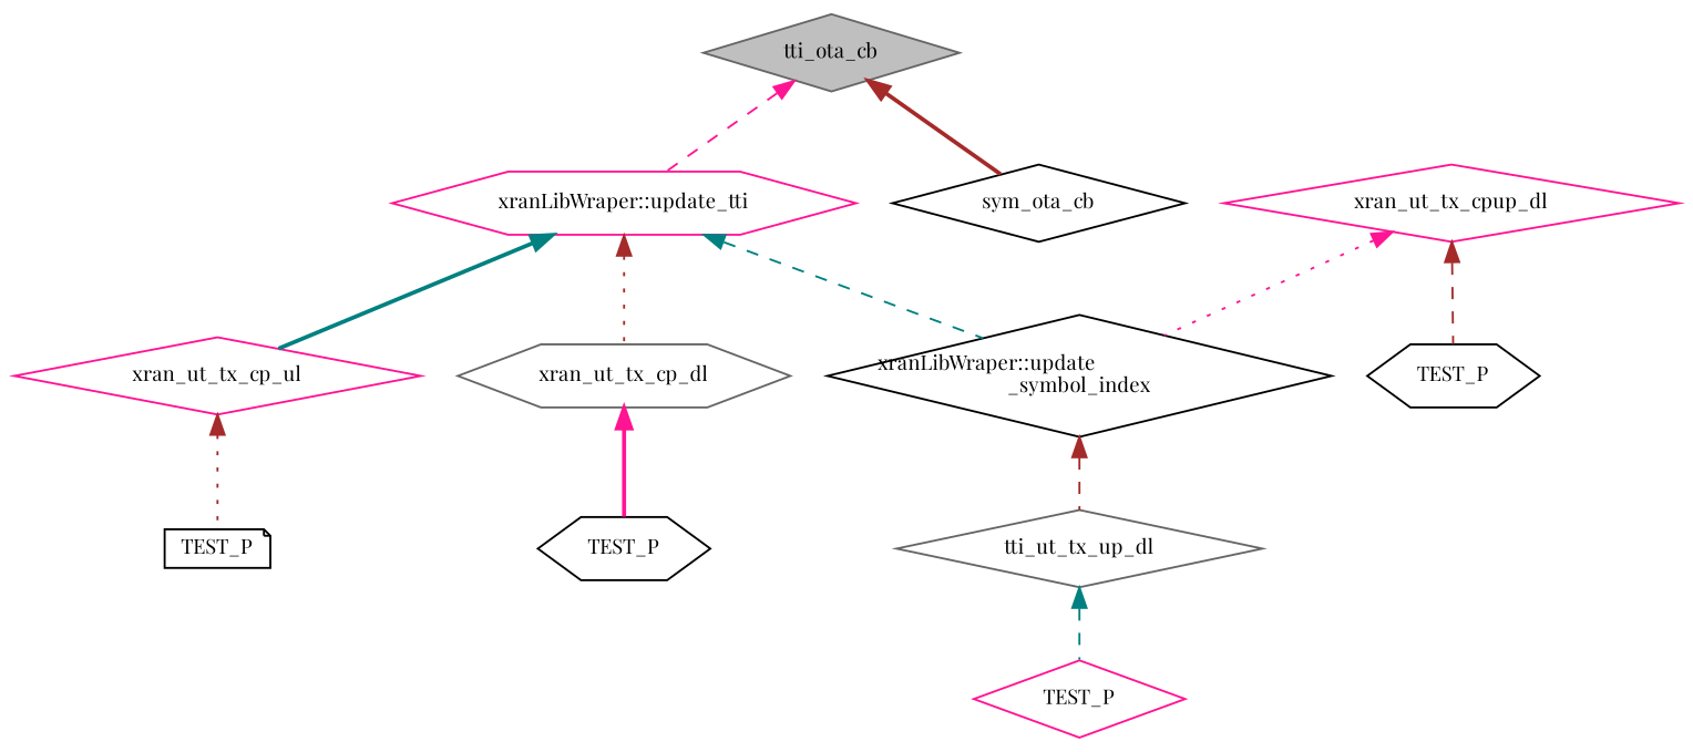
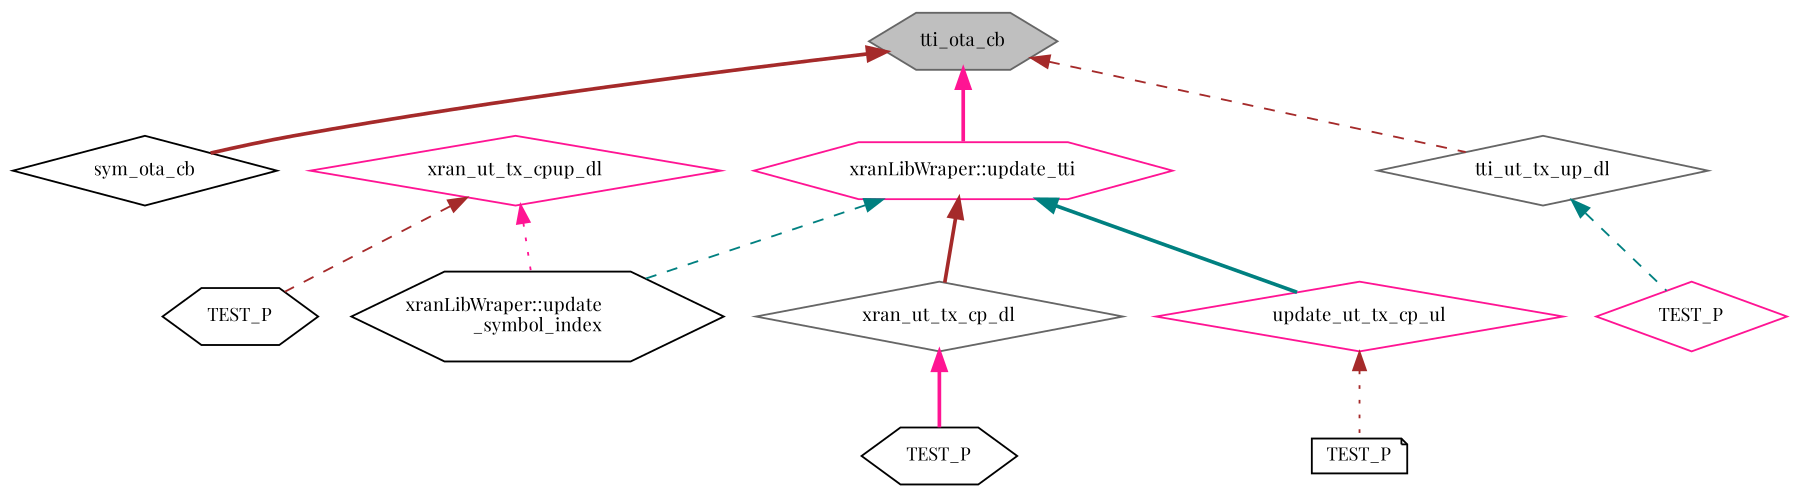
  digraph {
    fontname="Playfair Display"
    rankdir=TB
    node [color=black fillcolor=white fontname="Playfair Display" fontsize=10 shape=hexagon style=filled]
    edge [color=brown dir=back fontname="Playfair Display" fontsize=10 labelfontname=Helvetica labelfontsize=10 style=bold]
-   n1 [color=gray40 fillcolor=grey75 fontcolor=black height=0.2 label=tti_ota_cb shape=diamond width=0.4]
+   n1 [color=gray40 fillcolor=grey75 fontcolor=black height=0.2 label=tti_ota_cb width=0.4]
    n2 [height=0.2 label=sym_ota_cb shape=diamond width=0.4]
    n3 [color=deeppink height=0.2 label="xranLibWraper::update_tti" width=0.4]
-   n4 [height=0.2 label="xranLibWraper::update\l_symbol_index" shape=diamond width=0.4]
-   n5 [color=gray40 height=0.2 label=xran_ut_tx_cp_dl width=0.4]
-   n6 [color=deeppink height=0.2 label=xran_ut_tx_cp_ul shape=diamond width=0.4]
+   n4 [height=0.2 label="xranLibWraper::update\l_symbol_index" width=0.4]
+   n5 [color=gray40 height=0.2 label=xran_ut_tx_cp_dl shape=diamond width=0.4]
+   n6 [color=deeppink height=0.2 label=update_ut_tx_cp_ul shape=diamond width=0.4]
    n7 [color=gray40 height=0.2 label=tti_ut_tx_up_dl shape=diamond width=0.4]
    n8 [height=0.2 label=TEST_P width=0.4]
    n9 [height=0.2 label=TEST_P shape=note width=0.4]
    n10 [color=deeppink height=0.2 label=xran_ut_tx_cpup_dl shape=diamond width=0.4]
    n11 [height=0.2 label=TEST_P width=0.4]
    n12 [color=deeppink height=0.2 label=TEST_P shape=diamond width=0.4]
    n1 -> n2
-   n1 -> n3 [color=deeppink style=dashed]
+   n1 -> n3 [color=deeppink]
    n3 -> n4 [color=teal style=dashed]
-   n3 -> n5 [style=dotted]
+   n3 -> n5
    n3 -> n6 [color=teal]
-   n4 -> n7 [style=dashed]
+   n1 -> n7 [style=dashed]
    n5 -> n8 [color=deeppink]
    n6 -> n9 [style=dotted]
    n7 -> n12 [color=teal style=dashed]
    n10 -> n4 [color=deeppink style=dotted]
    n10 -> n11 [style=dashed]
  }
